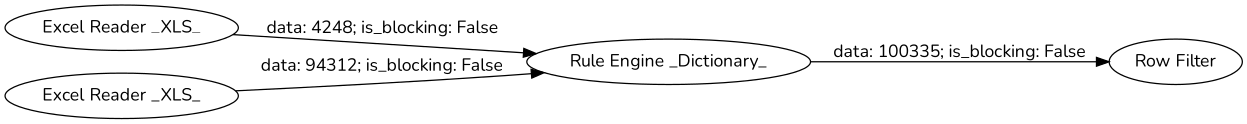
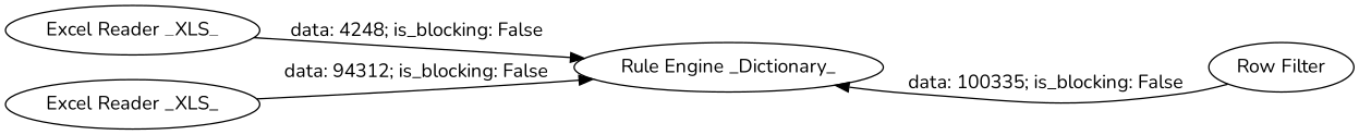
  digraph {
    rankdir=LR
    fontname=Nunito
    node [fontname=Nunito]
    edge [fontname=Nunito]
    n1 [label="Excel Reader _XLS_"]
    n2 [label="Rule Engine _Dictionary_"]
    n3 [label="Row Filter"]
    n4 [label="Excel Reader _XLS_"]
    n1 -> n2 [label="data: 4248; is_blocking: False"]
-   n2 -> n3 [label="data: 100335; is_blocking: False"]
+   n3 -> n2 [label="data: 100335; is_blocking: False"]
    n4 -> n2 [label="data: 94312; is_blocking: False"]
  }
